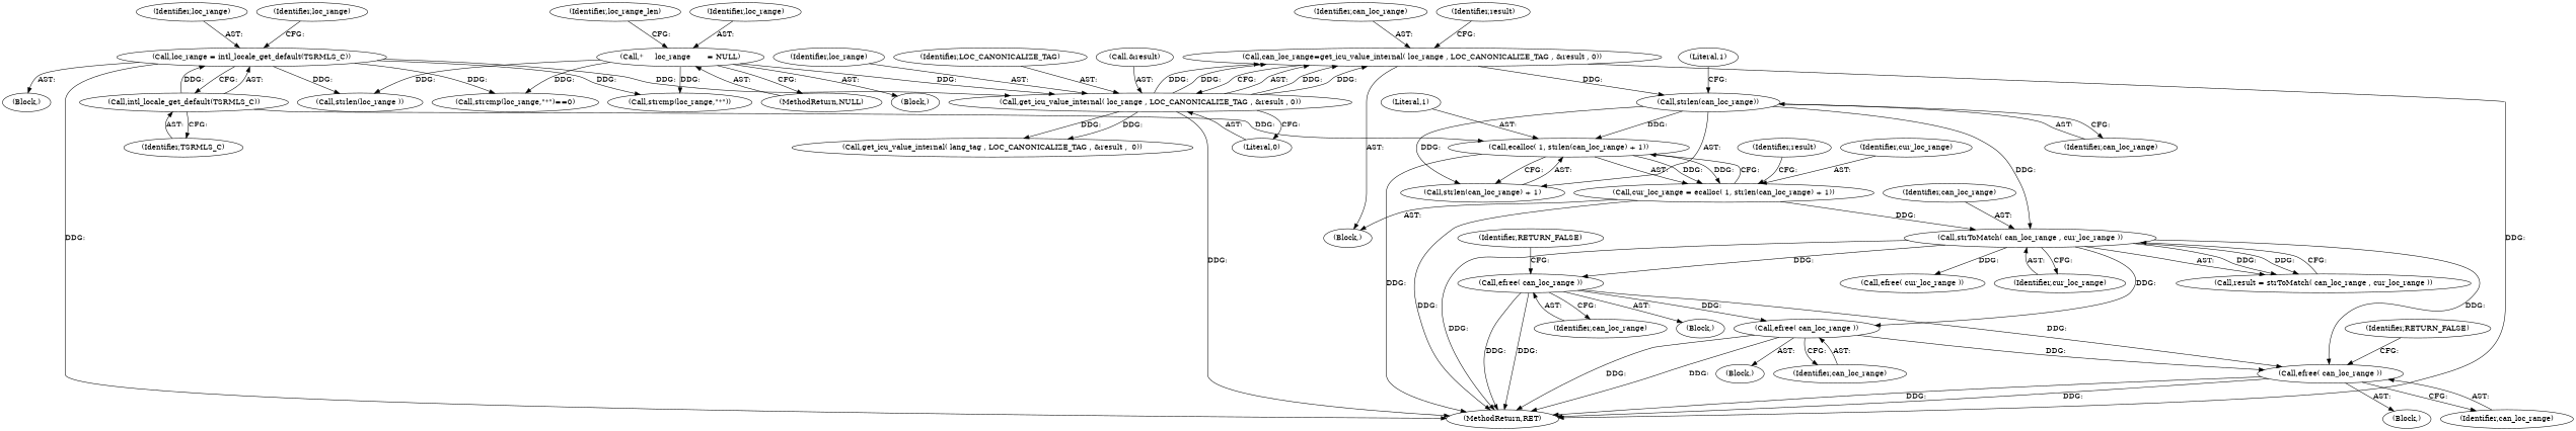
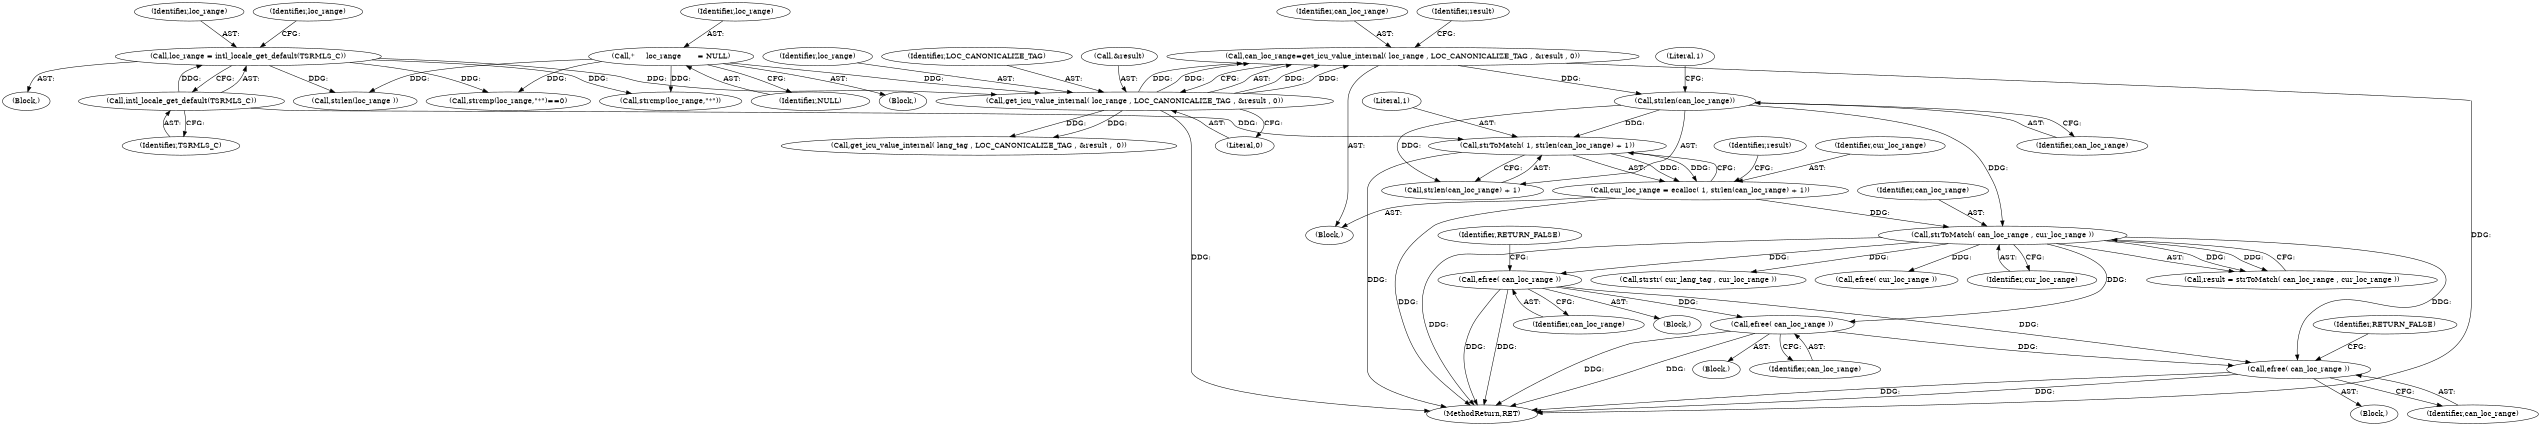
  digraph {
    n1 [label="(Call,efree( can_loc_range ))"]
    n2 [label="(Identifier,can_loc_range)"]
    n3 [label="(Block,)"]
    n4 [label="(MethodReturn,RET)"]
    n5 [label="(Call,strToMatch( can_loc_range , cur_loc_range ))"]
    n6 [label="(Call,efree( can_loc_range ))"]
    n7 [label="(Call,efree( can_loc_range ))"]
    n8 [label="(Identifier,cur_loc_range)"]
    n9 [label="(Call,result = strToMatch( can_loc_range , cur_loc_range ))"]
+   n10 [label="(Call,strstr( cur_lang_tag , cur_loc_range ))"]
    n11 [label="(Call,efree( cur_loc_range ))"]
    n12 [label="(Block,)"]
    n13 [label="(Identifier,can_loc_range)"]
    n14 [label="(Identifier,can_loc_range)"]
    n15 [label="(Block,)"]
    n16 [label="(Call,strlen(can_loc_range))"]
-   n17 [label="(Call,ecalloc( 1, strlen(can_loc_range) + 1))"]
+   n17 [label="(Call,strToMatch( 1, strlen(can_loc_range) + 1))"]
    n18 [label="(Call,strlen(can_loc_range) + 1)"]
    n19 [label="(Identifier,can_loc_range)"]
    n20 [label="(Call,cur_loc_range = ecalloc( 1, strlen(can_loc_range) + 1))"]
    n21 [label="(Call,can_loc_range=get_icu_value_internal( loc_range , LOC_CANONICALIZE_TAG , &result , 0))"]
    n22 [label="(Call,get_icu_value_internal( loc_range , LOC_CANONICALIZE_TAG , &result , 0))"]
    n23 [label="(Block,)"]
    n24 [label="(Call,get_icu_value_internal( lang_tag , LOC_CANONICALIZE_TAG , &result ,  0))"]
    n25 [label="(Literal,0)"]
    n26 [label="(Call,*     loc_range       = NULL)"]
    n27 [label="(Call,strcmp(loc_range,\"*\"))"]
    n28 [label="(Call,strlen(loc_range ))"]
-   n29 [label="(MethodReturn,NULL)"]
+   n29 [label="(Identifier,NULL)"]
    n30 [label="(Block,)"]
    n31 [label="(Call,strcmp(loc_range,\"*\")==0)"]
    n32 [label="(Call,loc_range = intl_locale_get_default(TSRMLS_C))"]
    n33 [label="(Call,intl_locale_get_default(TSRMLS_C))"]
    n34 [label="(Block,)"]
    n35 [label="(Identifier,TSRMLS_C)"]
    n36 [label="(Identifier,loc_range)"]
    n37 [label="(Identifier,result)"]
    n38 [label="(Identifier,can_loc_range)"]
-   n39 [label="(Identifier,loc_range_len)"]
    n40 [label="(Identifier,RETURN_FALSE)"]
    n41 [label="(Identifier,loc_range)"]
    n42 [label="(Identifier,can_loc_range)"]
    n43 [label="(Identifier,LOC_CANONICALIZE_TAG)"]
    n44 [label="(Identifier,result)"]
    n45 [label="(Identifier,loc_range)"]
    n46 [label="(Identifier,cur_loc_range)"]
    n47 [label="(Literal,1)"]
    n48 [label="(Literal,1)"]
    n49 [label="(Identifier,RETURN_FALSE)"]
    n50 [label="(Identifier,loc_range)"]
    n51 [label="(Call,&result)"]
    n1 -> n2 [label="CFG: "]
    n1 -> n3 [label="AST: "]
    n1 -> n4 [label="DDG: "]
    n1 -> n4 [label="DDG: "]
    n2 -> n1 [label="AST: "]
    n5 -> n1 [label="DDG: "]
    n5 -> n4 [label="DDG: "]
    n5 -> n6 [label="DDG: "]
    n5 -> n7 [label="DDG: "]
    n5 -> n8 [label="CFG: "]
    n5 -> n9 [label="AST: "]
    n5 -> n9 [label="DDG: "]
    n5 -> n9 [label="DDG: "]
+   n5 -> n10 [label="DDG: "]
    n5 -> n11 [label="DDG: "]
    n6 -> n1 [label="DDG: "]
    n6 -> n4 [label="DDG: "]
    n6 -> n4 [label="DDG: "]
    n6 -> n12 [label="AST: "]
    n6 -> n13 [label="CFG: "]
    n7 -> n1 [label="DDG: "]
    n7 -> n4 [label="DDG: "]
    n7 -> n4 [label="DDG: "]
    n7 -> n6 [label="DDG: "]
    n7 -> n14 [label="CFG: "]
    n7 -> n15 [label="AST: "]
    n8 -> n5 [label="AST: "]
    n9 -> n5 [label="CFG: "]
    n13 -> n6 [label="AST: "]
    n14 -> n7 [label="AST: "]
    n16 -> n5 [label="DDG: "]
    n16 -> n17 [label="DDG: "]
    n16 -> n18 [label="AST: "]
    n16 -> n18 [label="DDG: "]
    n16 -> n19 [label="CFG: "]
    n17 -> n4 [label="DDG: "]
    n17 -> n18 [label="CFG: "]
    n17 -> n20 [label="AST: "]
    n17 -> n20 [label="DDG: "]
    n17 -> n20 [label="DDG: "]
    n18 -> n17 [label="AST: "]
    n19 -> n16 [label="AST: "]
    n20 -> n4 [label="DDG: "]
    n20 -> n5 [label="DDG: "]
    n20 -> n17 [label="CFG: "]
    n20 -> n23 [label="AST: "]
    n21 -> n4 [label="DDG: "]
    n21 -> n16 [label="DDG: "]
    n21 -> n22 [label="CFG: "]
    n21 -> n23 [label="AST: "]
    n22 -> n4 [label="DDG: "]
    n22 -> n21 [label="AST: "]
    n22 -> n21 [label="DDG: "]
    n22 -> n21 [label="DDG: "]
    n22 -> n21 [label="DDG: "]
    n22 -> n21 [label="DDG: "]
    n22 -> n24 [label="DDG: "]
    n22 -> n24 [label="DDG: "]
    n22 -> n25 [label="CFG: "]
    n25 -> n22 [label="AST: "]
    n26 -> n22 [label="DDG: "]
    n26 -> n27 [label="DDG: "]
    n26 -> n28 [label="DDG: "]
    n26 -> n29 [label="CFG: "]
    n26 -> n30 [label="AST: "]
    n26 -> n31 [label="DDG: "]
    n29 -> n26 [label="AST: "]
-   n32 -> n4 [label="DDG: "]
    n32 -> n22 [label="DDG: "]
    n32 -> n27 [label="DDG: "]
    n32 -> n28 [label="DDG: "]
    n32 -> n31 [label="DDG: "]
    n32 -> n33 [label="CFG: "]
    n32 -> n34 [label="AST: "]
    n33 -> n17 [label="DDG: "]
    n33 -> n32 [label="AST: "]
    n33 -> n32 [label="DDG: "]
    n33 -> n35 [label="CFG: "]
    n35 -> n33 [label="AST: "]
    n36 -> n32 [label="AST: "]
    n37 -> n20 [label="CFG: "]
    n38 -> n5 [label="AST: "]
-   n39 -> n26 [label="CFG: "]
    n40 -> n7 [label="CFG: "]
    n41 -> n22 [label="AST: "]
    n42 -> n21 [label="AST: "]
    n43 -> n22 [label="AST: "]
    n44 -> n21 [label="CFG: "]
    n45 -> n26 [label="AST: "]
    n46 -> n20 [label="AST: "]
    n47 -> n16 [label="CFG: "]
    n48 -> n17 [label="AST: "]
    n49 -> n1 [label="CFG: "]
    n50 -> n32 [label="CFG: "]
    n51 -> n22 [label="AST: "]
  }
